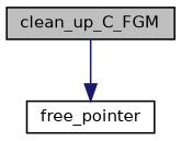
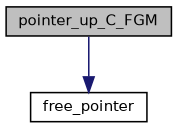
  digraph {
    rankdir=TB
    node [color=black fontname=Helvetica fontsize=10 shape=record style=filled]
-   n1 [fillcolor=grey75 fontcolor=black height=0.2 label=clean_up_C_FGM width=0.4]
+   n1 [fillcolor=grey75 fontcolor=black height=0.2 label=pointer_up_C_FGM width=0.4]
    n2 [fillcolor=white height=0.2 label=free_pointer width=0.4]
    n1 -> n2 [color=midnightblue fontname=Helvetica fontsize=10 labelfontname=Helvetica labelfontsize=10 style=solid]
  }
